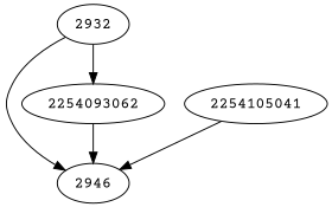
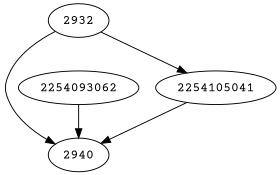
  strict digraph {
    fontname="Courier Prime"
    node [fontname="Courier Prime"]
    edge [fontname="Courier Prime"]
    n1 [label=2932]
-   2940 [label=2946]
+   2940
    2254093062
    2254105041
    n1 -> 2940
-   n1 -> 2254093062
+   n1 -> 2254105041
    2254093062 -> 2940
    2254105041 -> 2940
  }
